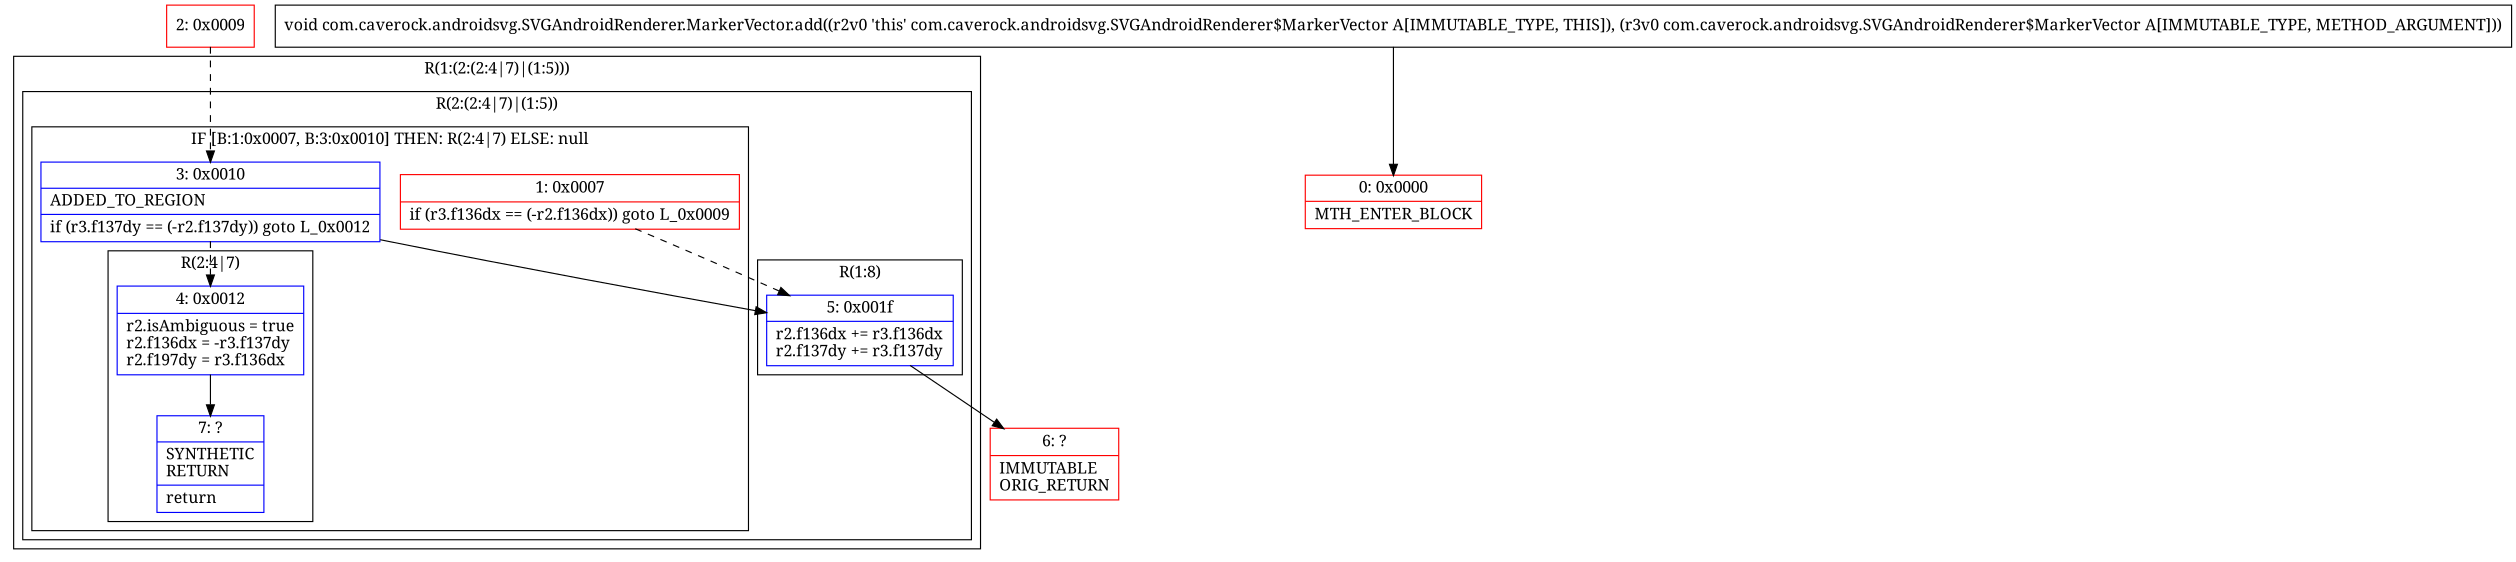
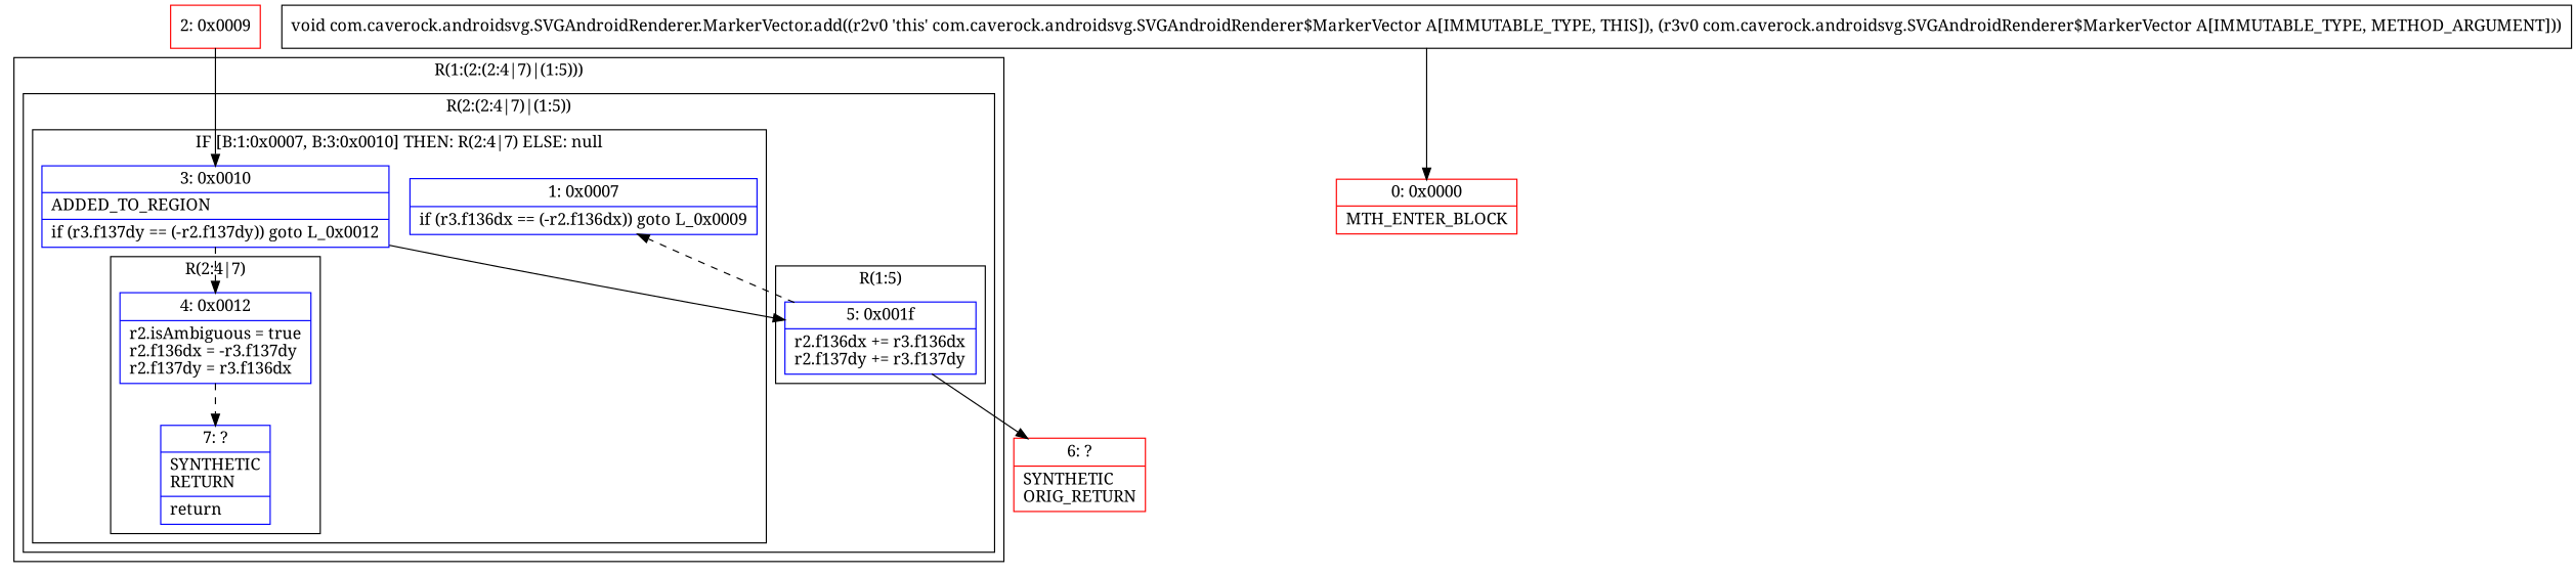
  digraph {
    fontname="Noto Serif"
    node [color=blue fontname="Noto Serif" shape=record]
    edge [fontname="Noto Serif"]
-   n1 [label="{4\:\ 0x0012|r2.isAmbiguous = true\lr2.f136dx = \-r3.f137dy\lr2.f197dy = r3.f136dx\l}"]
+   n1 [label="{4\:\ 0x0012|r2.isAmbiguous = true\lr2.f136dx = \-r3.f137dy\lr2.f137dy = r3.f136dx\l}"]
    n2 [label="{7\:\ ?|SYNTHETIC\lRETURN\l|return\l}"]
-   n3 [color=red label="{1\:\ 0x0007|if (r3.f136dx == (\-r2.f136dx)) goto L_0x0009\l}"]
+   n3 [label="{1\:\ 0x0007|if (r3.f136dx == (\-r2.f136dx)) goto L_0x0009\l}"]
    n4 [label="{3\:\ 0x0010|ADDED_TO_REGION\l|if (r3.f137dy == (\-r2.f137dy)) goto L_0x0012\l}"]
    n5 [label="{5\:\ 0x001f|r2.f136dx += r3.f136dx\lr2.f137dy += r3.f137dy\l}"]
-   n6 [color=red label="{6\:\ ?|IMMUTABLE\lORIG_RETURN\l}"]
+   n6 [color=red label="{6\:\ ?|SYNTHETIC\lORIG_RETURN\l}"]
    n7 [color=red label="{2\:\ 0x0009}"]
    n8 [color=red label="{0\:\ 0x0000|MTH_ENTER_BLOCK\l}"]
    n9 [label="{void com.caverock.androidsvg.SVGAndroidRenderer.MarkerVector.add((r2v0 'this' com.caverock.androidsvg.SVGAndroidRenderer$MarkerVector A[IMMUTABLE_TYPE, THIS]), (r3v0 com.caverock.androidsvg.SVGAndroidRenderer$MarkerVector A[IMMUTABLE_TYPE, METHOD_ARGUMENT])) }" color=""]
    subgraph cluster_1 {
      label="R(1:(2:(2:4|7)|(1:5)))"
      subgraph cluster_2 {
        label="R(2:(2:4|7)|(1:5))"
        subgraph cluster_3 {
          label="IF [B:1:0x0007, B:3:0x0010] THEN: R(2:4|7) ELSE: null"
          n3
          n4
          subgraph cluster_4 {
            label="R(2:4|7)"
            n1
            n2
          }
        }
        subgraph cluster_5 {
-         label="R(1:8)"
+         label="R(1:5)"
          n5
        }
      }
    }
-   n1 -> n2
-   n3 -> n5 [style=dashed]
+   n1 -> n2 [style=dashed]
+   n5 -> n3 [style=dashed]
    n4 -> n1 [style=dashed]
    n4 -> n5 [style=solid]
    n5 -> n6
-   n7 -> n4 [style=dashed]
+   n7 -> n4
    n9 -> n8
  }
